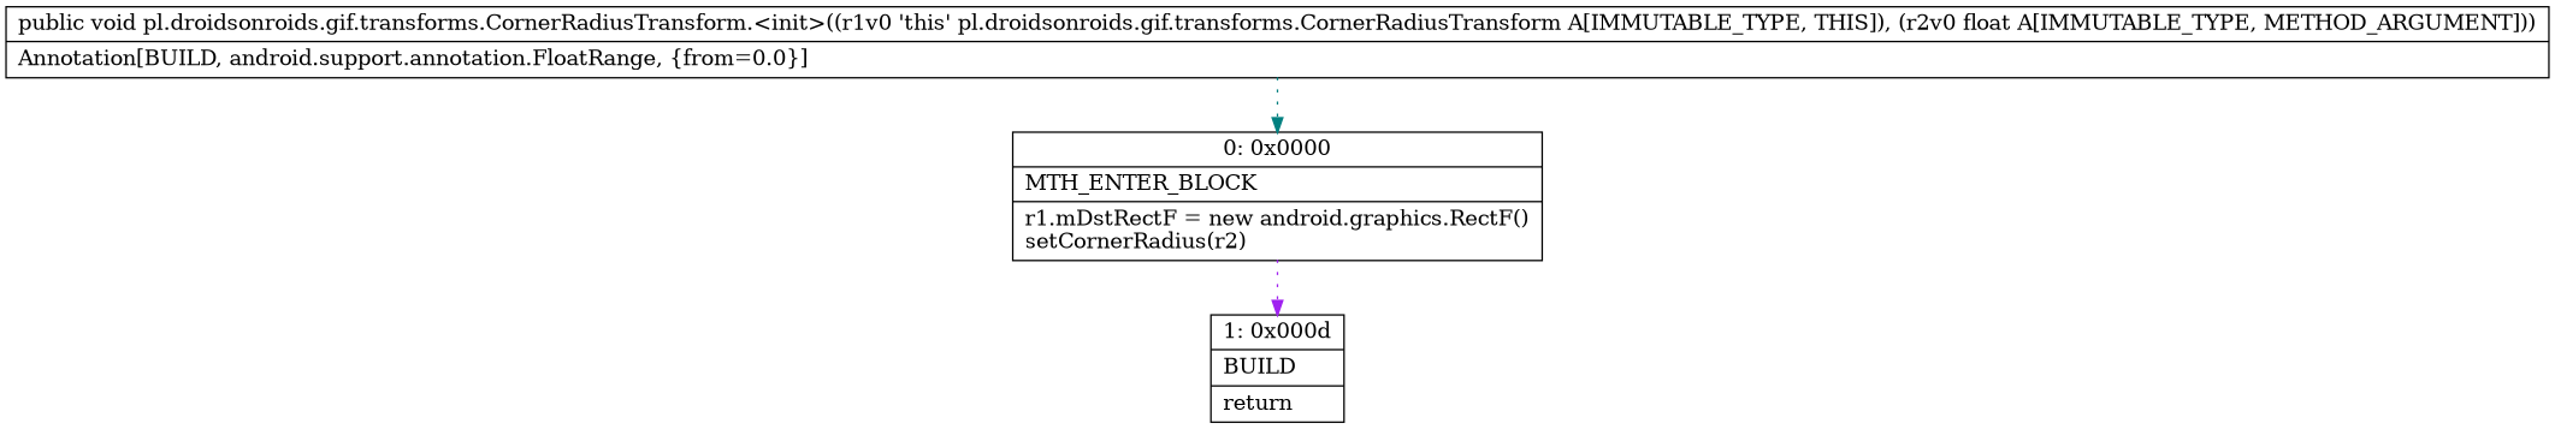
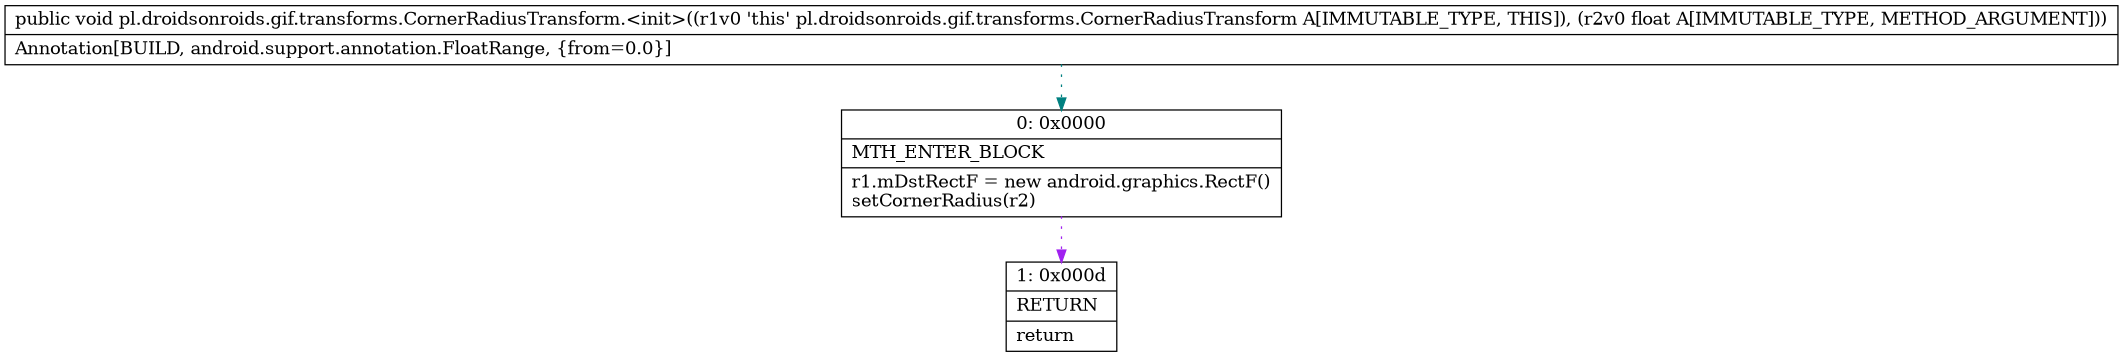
  digraph {
    node [shape=record]
    edge [style=dotted]
    n1 [label="{0\:\ 0x0000|MTH_ENTER_BLOCK\l|r1.mDstRectF = new android.graphics.RectF()\lsetCornerRadius(r2)\l}"]
-   n2 [label="{1\:\ 0x000d|BUILD\l|return\l}"]
+   n2 [label="{1\:\ 0x000d|RETURN\l|return\l}"]
    n3 [label="{public void pl.droidsonroids.gif.transforms.CornerRadiusTransform.\<init\>((r1v0 'this' pl.droidsonroids.gif.transforms.CornerRadiusTransform A[IMMUTABLE_TYPE, THIS]), (r2v0 float A[IMMUTABLE_TYPE, METHOD_ARGUMENT]))  | Annotation[BUILD, android.support.annotation.FloatRange, \{from=0.0\}]\l}"]
    n1 -> n2 [color=purple]
    n3 -> n1 [color=teal]
  }
